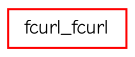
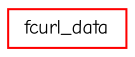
  digraph {
    rankdir=LR
    fontname="Comic Neue"
-   n1 [color=red fillcolor=white fontname="Comic Neue" fontsize=10 height=0.2 label=fcurl_fcurl shape=record style=filled width=0.4]
+   n1 [color=red fillcolor=white fontname="Comic Neue" fontsize=10 height=0.2 label=fcurl_data shape=record style=filled width=0.4]
  }
